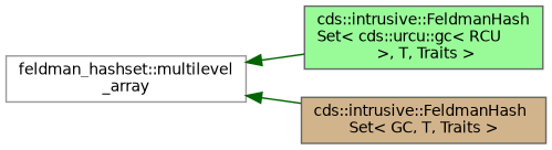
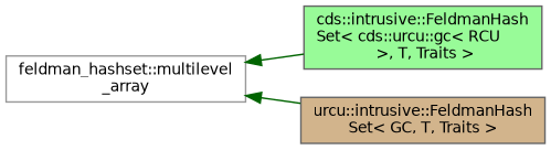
  digraph {
    rankdir=LR
    node [color=grey40 fontname=Helvetica fontsize=10 shape=box style=filled]
    edge [color=darkgreen dir=back fontname=Helvetica fontsize=10 labelfontname=Helvetica labelfontsize=10 style=solid]
    n1 [color=grey60 fillcolor=white height=0.2 label="feldman_hashset::multilevel\l_array" width=0.4]
    n2 [fillcolor=palegreen height=0.2 label="cds::intrusive::FeldmanHash\lSet\< cds::urcu::gc\< RCU\l \>, T, Traits \>" width=0.4]
-   n3 [fillcolor=tan height=0.2 label="cds::intrusive::FeldmanHash\lSet\< GC, T, Traits \>" width=0.4]
+   n3 [fillcolor=tan height=0.2 label="urcu::intrusive::FeldmanHash\lSet\< GC, T, Traits \>" width=0.4]
    n1 -> n2
    n1 -> n3
  }
